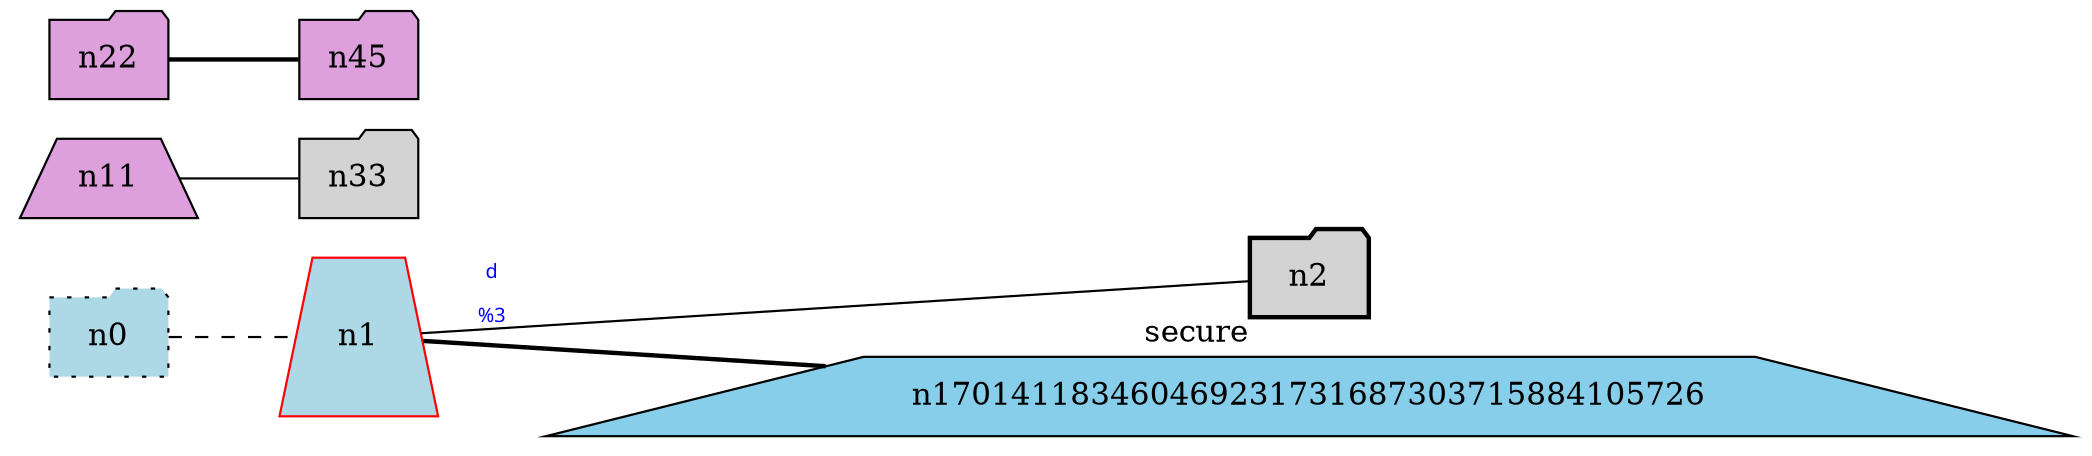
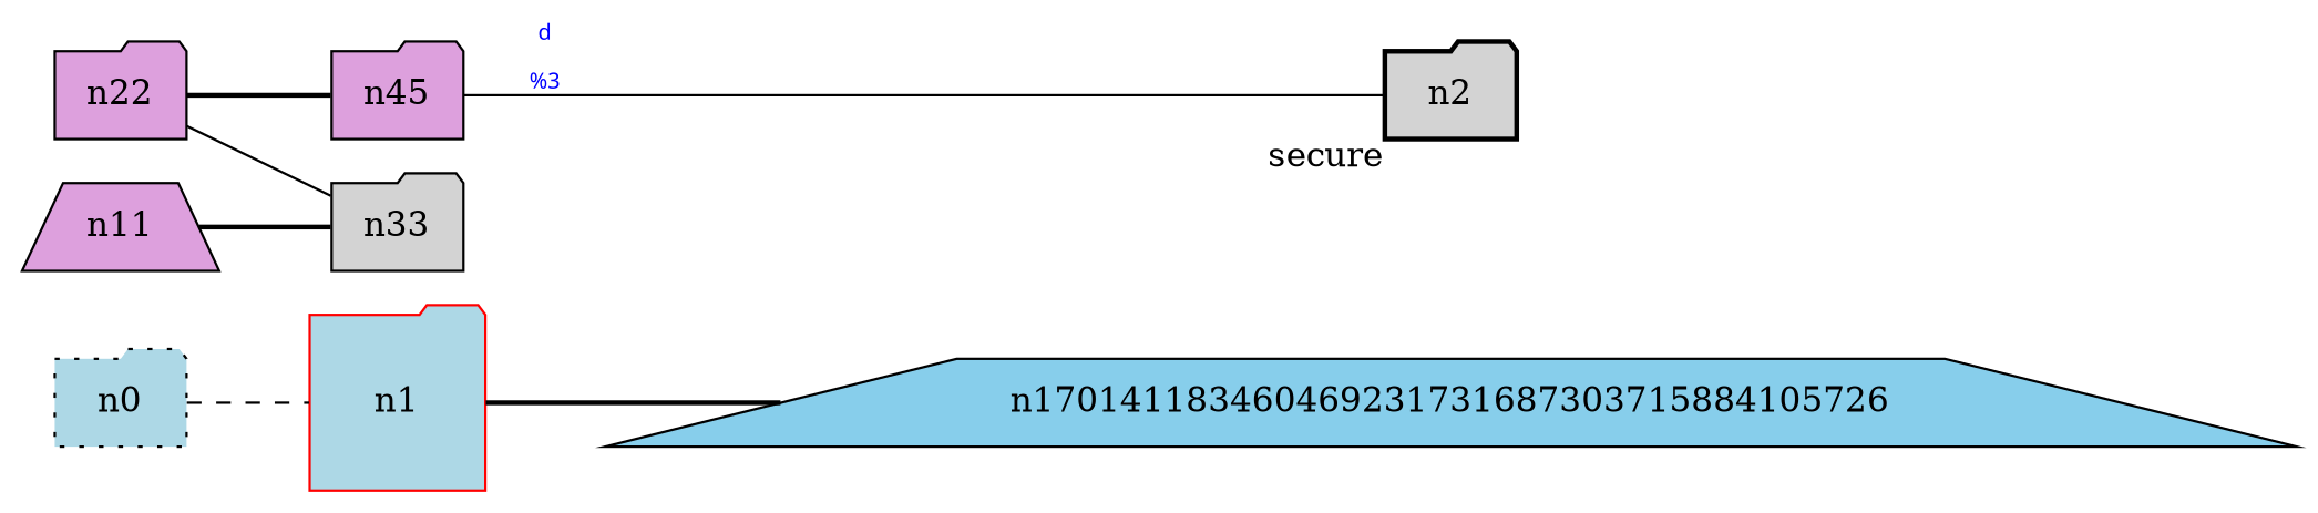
  graph {
    fontcolor=blue
    rankdir=LR
    node [fillcolor=plum shape=folder style=filled]
    edge [style=solid]
    n0 [fillcolor=lightblue style="dotted,filled"]
-   n1 [color=red fillcolor=lightblue height=1 shape=trapezium width=1]
+   n1 [color=red fillcolor=lightblue height=1 width=1]
    n2 [fillcolor=lightgrey style="bold,filled" xlabel=secure]
    n170141183460469231731687303715884105726 [fillcolor=skyblue shape=trapezium]
    n33 [fillcolor=lightgrey]
    n22
    n45
    n11 [shape=trapezium]
    n0 -- n1 [style=dashed]
-   n1 -- n2 [fontcolor=blue fontname="comic sans" fontsize=9 label="d\n\l\G"]
+   n45 -- n2 [fontcolor=blue fontname="comic sans" fontsize=9 label="d\n\l\G"]
    n1 -- n170141183460469231731687303715884105726 [style=bold]
+   n22 -- n33
    n22 -- n45 [style=bold]
-   n11 -- n33
+   n11 -- n33 [style=bold]
  }
